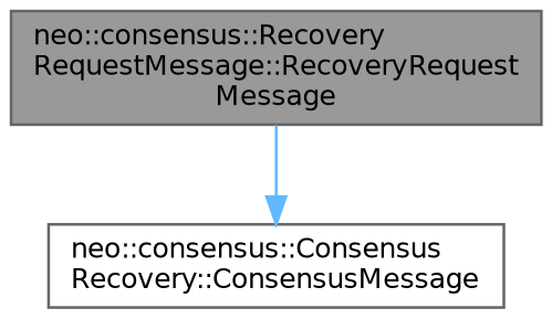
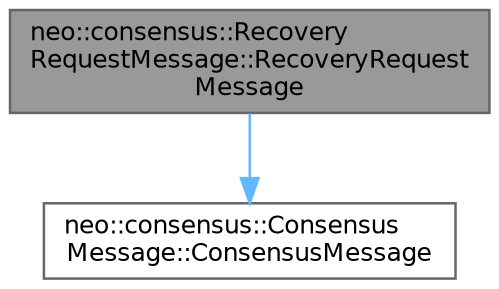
  digraph {
    rankdir=TB
    node [fontname=Helvetica fontsize=10 shape=box style=filled]
    n1 [color=gray40 fillcolor=grey60 fontcolor=black height=0.2 label="neo::consensus::Recovery\lRequestMessage::RecoveryRequest\lMessage" width=0.4]
-   n2 [color=grey40 fillcolor=white height=0.2 label="neo::consensus::Consensus\lRecovery::ConsensusMessage" width=0.4]
+   n2 [color=grey40 fillcolor=white height=0.2 label="neo::consensus::Consensus\lMessage::ConsensusMessage" width=0.4]
    n1 -> n2 [color=steelblue1 fontname=Helvetica fontsize=10 labelfontname=Helvetica labelfontsize=10 style=solid]
  }
